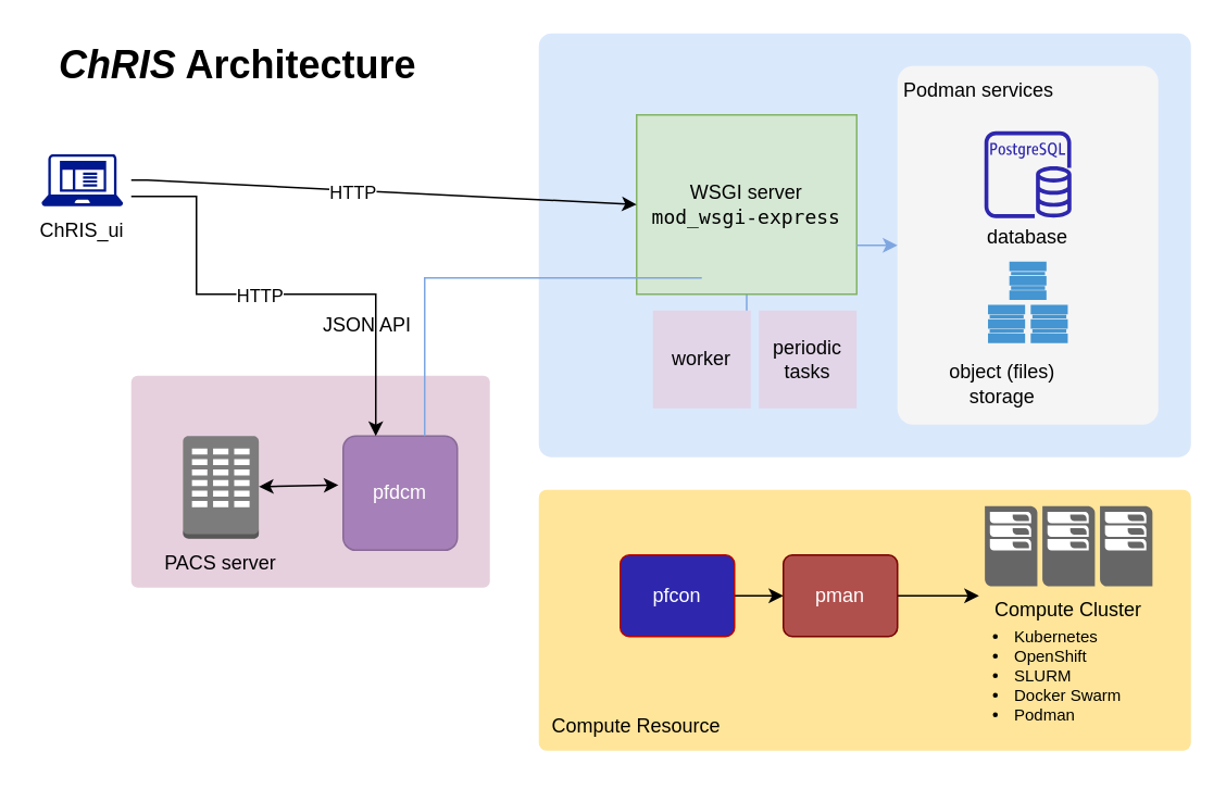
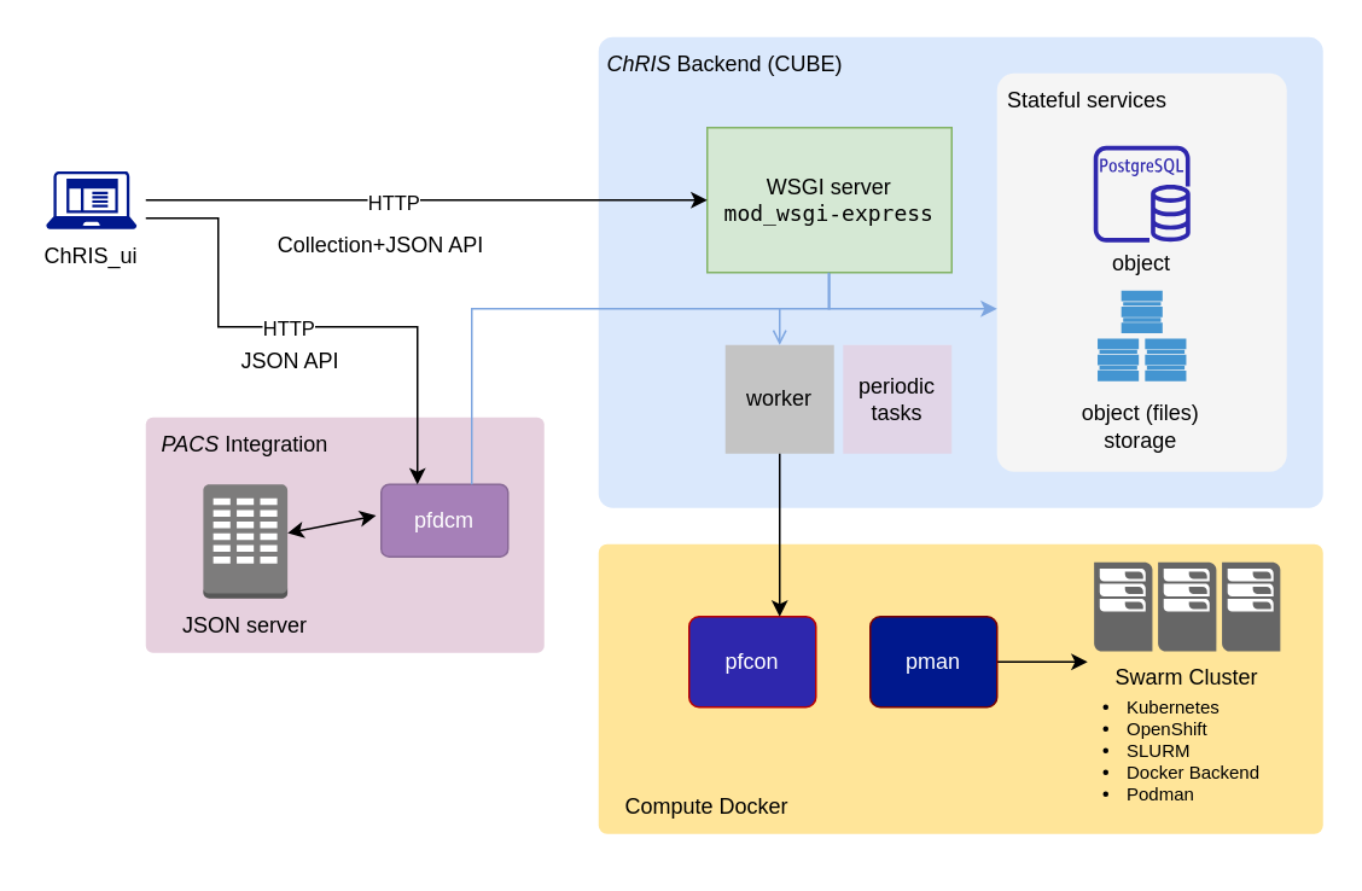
  <mxCell id="0" />
  <mxCell id="1" parent="0" />
  <mxCell id="2" value="" style="rounded=1;whiteSpace=wrap;html=1;arcSize=3;fillColor=#dae8fc;strokeColor=none;" parent="1" vertex="1"><mxGeometry x="330" y="20" width="400" height="260" as="geometry" /></mxCell>
- <mxCell id="3" value="&lt;i&gt;ChRIS&lt;/i&gt; Architecture" style="text;strokeColor=none;fillColor=none;html=1;fontSize=24;fontStyle=1;verticalAlign=middle;align=center;" parent="1" vertex="1"><mxGeometry x="20" y="20" width="250" height="40" as="geometry" /></mxCell>
  <mxCell id="4" value="" style="group" parent="1" vertex="1" connectable="0"><mxGeometry x="550" y="40" width="160" height="220" as="geometry" /></mxCell>
  <mxCell id="5" value="" style="rounded=1;whiteSpace=wrap;html=1;fillColor=#f5f5f5;strokeColor=none;glass=0;shadow=0;arcSize=6;fontColor=#333333;" parent="4" vertex="1"><mxGeometry width="160" height="220" as="geometry" /></mxCell>
- <mxCell id="6" value="Podman services" style="text;html=1;strokeColor=none;fillColor=none;align=center;verticalAlign=middle;whiteSpace=wrap;rounded=0;" parent="4" vertex="1"><mxGeometry width="100" height="30" as="geometry" /></mxCell>
+ <mxCell id="6" value="Stateful services" style="text;html=1;strokeColor=none;fillColor=none;align=center;verticalAlign=middle;whiteSpace=wrap;rounded=0;" parent="4" vertex="1"><mxGeometry width="100" height="30" as="geometry" /></mxCell>
  <mxCell id="7" value="" style="group;fontStyle=4" parent="4" vertex="1" connectable="0"><mxGeometry x="53.333" y="40" width="53.333" height="100" as="geometry" /></mxCell>
  <mxCell id="8" value="" style="sketch=0;outlineConnect=0;fontColor=#232F3E;gradientColor=none;fillColor=#2E27AD;strokeColor=none;dashed=0;verticalLabelPosition=bottom;verticalAlign=top;align=center;html=1;fontSize=12;fontStyle=0;aspect=fixed;pointerEvents=1;shape=mxgraph.aws4.rds_postgresql_instance;" parent="7" vertex="1"><mxGeometry width="53.333" height="53.333" as="geometry" /></mxCell>
- <mxCell id="9" value="database" style="text;html=1;strokeColor=none;fillColor=none;align=center;verticalAlign=middle;whiteSpace=wrap;rounded=0;" parent="4" vertex="1"><mxGeometry x="57.143" y="90" width="45.714" height="30" as="geometry" /></mxCell>
- <mxCell id="10" value="object (files) storage" style="text;html=1;strokeColor=none;fillColor=none;align=center;verticalAlign=middle;whiteSpace=wrap;rounded=0;" parent="4" vertex="1"><mxGeometry x="19.286" y="180" width="91.429" height="30" as="geometry" /></mxCell>
+ <mxCell id="9" value="object" style="text;html=1;strokeColor=none;fillColor=none;align=center;verticalAlign=middle;whiteSpace=wrap;rounded=0;" parent="4" vertex="1"><mxGeometry x="57.143" y="90" width="45.714" height="30" as="geometry" /></mxCell>
+ <mxCell id="10" value="object (files) storage" style="text;html=1;strokeColor=none;fillColor=none;align=center;verticalAlign=middle;whiteSpace=wrap;rounded=0;" parent="4" vertex="1"><mxGeometry x="34.286" y="180" width="91.429" height="30" as="geometry" /></mxCell>
  <mxCell id="11" value="" style="shadow=0;dashed=0;html=1;strokeColor=none;fillColor=#4495D1;labelPosition=center;verticalLabelPosition=bottom;verticalAlign=top;align=center;outlineConnect=0;shape=mxgraph.veeam.storage_cluster;" parent="4" vertex="1"><mxGeometry x="55.53" y="120" width="48.93" height="50" as="geometry" /></mxCell>
+ <mxCell id="12" value="&lt;i&gt;ChRIS&lt;/i&gt; Backend (CUBE)" style="text;html=1;strokeColor=none;fillColor=none;align=center;verticalAlign=middle;whiteSpace=wrap;rounded=0;" parent="1" vertex="1"><mxGeometry x="330" y="20" width="140" height="30" as="geometry" /></mxCell>
  <mxCell id="13" value="" style="shape=image;verticalLabelPosition=bottom;labelBackgroundColor=default;verticalAlign=top;aspect=fixed;imageAspect=0;image=https://upload.wikimedia.org/wikipedia/commons/1/19/Celery_logo.png;" parent="1" vertex="1"><mxGeometry x="338" y="170" width="44" height="44" as="geometry" /></mxCell>
  <mxCell id="14" value="" style="shape=image;verticalLabelPosition=bottom;labelBackgroundColor=default;verticalAlign=top;aspect=fixed;imageAspect=0;image=https://cdn.freebiesupply.com/logos/large/2x/rabbitmq-logo-png-transparent.png;" parent="1" vertex="1"><mxGeometry x="342.99" y="214" width="34.02" height="36" as="geometry" /></mxCell>
  <mxCell id="15" value="" style="edgeStyle=orthogonalEdgeStyle;rounded=0;orthogonalLoop=1;jettySize=auto;html=1;fillColor=#cdeb8b;strokeColor=#7EA6E0;endArrow=open;" parent="1" source="16" target="18" edge="1"><mxGeometry relative="1" as="geometry" /></mxCell>
- <mxCell id="16" value="&lt;div&gt;WSGI server&lt;/div&gt;&lt;div&gt;&lt;font face=&quot;monospace&quot;&gt;mod_wsgi-express&lt;/font&gt;&lt;br&gt;&lt;/div&gt;" style="rounded=1;whiteSpace=wrap;html=1;fillColor=#d5e8d4;strokeColor=#82b366;arcSize=0;" parent="1" vertex="1"><mxGeometry x="390" y="70" width="135" height="110" as="geometry" /></mxCell>
+ <mxCell id="16" value="&lt;div&gt;WSGI server&lt;/div&gt;&lt;div&gt;&lt;font face=&quot;monospace&quot;&gt;mod_wsgi-express&lt;/font&gt;&lt;br&gt;&lt;/div&gt;" style="rounded=1;whiteSpace=wrap;html=1;fillColor=#d5e8d4;strokeColor=#82b366;arcSize=0;" parent="1" vertex="1"><mxGeometry x="390" y="70" width="135" height="80" as="geometry" /></mxCell>
  <mxCell id="17" value="periodic tasks" style="rounded=0;whiteSpace=wrap;html=1;fillColor=#e1d5e7;strokeColor=none;" parent="1" vertex="1"><mxGeometry x="465" y="190" width="60" height="60" as="geometry" /></mxCell>
- <mxCell id="18" value="worker" style="rounded=0;whiteSpace=wrap;html=1;fillColor=#e1d5e7;strokeColor=none;" parent="1" vertex="1"><mxGeometry x="400" y="190" width="60" height="60" as="geometry" /></mxCell>
+ <mxCell id="18" value="worker" style="rounded=0;whiteSpace=wrap;html=1;fillColor=#C4C4C4;strokeColor=none;" parent="1" vertex="1"><mxGeometry x="400" y="190" width="60" height="60" as="geometry" /></mxCell>
  <mxCell id="19" value="" style="group" parent="1" vertex="1" connectable="0"><mxGeometry x="20" y="94" width="60" height="62" as="geometry" /></mxCell>
  <mxCell id="20" value="" style="sketch=0;aspect=fixed;pointerEvents=1;shadow=0;dashed=0;html=1;strokeColor=none;labelPosition=center;verticalLabelPosition=bottom;verticalAlign=top;align=center;fillColor=#00188D;shape=mxgraph.mscae.enterprise.client_application" parent="19" vertex="1"><mxGeometry x="5" width="50" height="32" as="geometry" /></mxCell>
  <mxCell id="21" value="ChRIS_ui" style="text;html=1;strokeColor=none;fillColor=none;align=center;verticalAlign=middle;whiteSpace=wrap;rounded=0;" parent="19" vertex="1"><mxGeometry y="32" width="60" height="30" as="geometry" /></mxCell>
  <mxCell id="22" value="" style="endArrow=classic;html=1;rounded=0;entryX=0;entryY=0.5;entryDx=0;entryDy=0;sourcePerimeterSpacing=0;" parent="1" target="16" edge="1"><mxGeometry width="50" height="50" relative="1" as="geometry"><mxPoint x="80" y="110" as="sourcePoint" /><mxPoint x="830" y="260" as="targetPoint" /><Array as="points"><mxPoint x="90" y="110" /></Array></mxGeometry></mxCell>
  <mxCell id="23" value="HTTP" style="edgeLabel;html=1;align=center;verticalAlign=middle;resizable=0;points=[];" parent="22" vertex="1" connectable="0"><mxGeometry x="-0.125" y="-1" relative="1" as="geometry"><mxPoint as="offset" /></mxGeometry></mxCell>
+ <mxCell id="24" value="Collection+JSON API" style="text;html=1;strokeColor=none;fillColor=none;align=center;verticalAlign=middle;whiteSpace=wrap;rounded=0;" parent="1" vertex="1"><mxGeometry x="140" y="120" width="140" height="30" as="geometry" /></mxCell>
  <mxCell id="25" value="" style="rounded=1;whiteSpace=wrap;html=1;arcSize=3;fillColor=#FFE599;strokeColor=none;" parent="1" vertex="1"><mxGeometry x="330" y="300" width="400" height="160" as="geometry" /></mxCell>
  <mxCell id="26" value="" style="group;strokeColor=none;" parent="1" vertex="1" connectable="0"><mxGeometry x="80" y="230" width="220" height="130" as="geometry" /></mxCell>
  <mxCell id="27" value="" style="rounded=1;whiteSpace=wrap;html=1;arcSize=3;fillColor=#E6D0DE;strokeColor=none;container=0;" parent="26" vertex="1"><mxGeometry width="220" height="130" as="geometry" /></mxCell>
- <mxCell id="29" value="&lt;font color=&quot;#ffffff&quot;&gt;pfdcm&lt;/font&gt;" style="rounded=1;whiteSpace=wrap;html=1;fillColor=#A680B8;strokeColor=#886996;arcSize=11;" parent="26" vertex="1"><mxGeometry x="130" y="37" width="70" height="70" as="geometry" /></mxCell>
+ <mxCell id="28" value="&lt;i&gt;PACS &lt;/i&gt;Integration&lt;i&gt;&lt;br&gt;&lt;/i&gt;" style="text;html=1;strokeColor=none;fillColor=none;align=center;verticalAlign=middle;whiteSpace=wrap;rounded=0;" parent="26" vertex="1"><mxGeometry width="110" height="30" as="geometry" /></mxCell>
+ <mxCell id="29" value="&lt;font color=&quot;#ffffff&quot;&gt;pfdcm&lt;/font&gt;" style="rounded=1;whiteSpace=wrap;html=1;fillColor=#A680B8;strokeColor=#886996;arcSize=11;" parent="26" vertex="1"><mxGeometry x="130" y="37" width="70" height="40" as="geometry" /></mxCell>
  <mxCell id="30" value="" style="group" parent="26" vertex="1" connectable="0"><mxGeometry x="15" y="37" width="80" height="93" as="geometry" /></mxCell>
  <mxCell id="31" value="" style="outlineConnect=0;dashed=0;verticalLabelPosition=bottom;verticalAlign=top;align=center;html=1;shape=mxgraph.aws3.corporate_data_center;fillColor=#7D7C7C;gradientColor=none;" parent="30" vertex="1"><mxGeometry x="16.75" width="46.5" height="63" as="geometry" /></mxCell>
- <mxCell id="32" value="PACS server" style="text;html=1;strokeColor=none;fillColor=none;align=center;verticalAlign=middle;whiteSpace=wrap;rounded=0;" parent="30" vertex="1"><mxGeometry y="63" width="80" height="30" as="geometry" /></mxCell>
+ <mxCell id="32" value="JSON server" style="text;html=1;strokeColor=none;fillColor=none;align=center;verticalAlign=middle;whiteSpace=wrap;rounded=0;" parent="30" vertex="1"><mxGeometry y="63" width="80" height="30" as="geometry" /></mxCell>
  <mxCell id="33" value="" style="endArrow=classic;startArrow=classic;html=1;rounded=0;entryX=-0.041;entryY=0.43;entryDx=0;entryDy=0;entryPerimeter=0;" parent="26" source="31" target="29" edge="1"><mxGeometry width="50" height="50" relative="1" as="geometry"><mxPoint x="700" y="90" as="sourcePoint" /><mxPoint x="750" y="40" as="targetPoint" /></mxGeometry></mxCell>
  <mxCell id="34" value="" style="edgeStyle=orthogonalEdgeStyle;rounded=0;orthogonalLoop=1;jettySize=auto;html=1;startArrow=classic;startFill=1;endArrow=none;endFill=0;" parent="1" source="29" edge="1"><mxGeometry relative="1" as="geometry"><mxPoint x="80" y="120" as="targetPoint" /><Array as="points"><mxPoint x="230" y="180" /><mxPoint x="120" y="180" /><mxPoint x="120" y="120" /></Array></mxGeometry></mxCell>
  <mxCell id="35" value="HTTP" style="edgeLabel;html=1;align=center;verticalAlign=middle;resizable=0;points=[];" parent="34" vertex="1" connectable="0"><mxGeometry x="0.071" relative="1" as="geometry"><mxPoint as="offset" /></mxGeometry></mxCell>
- <mxCell id="36" value="JSON API" style="text;html=1;strokeColor=none;fillColor=none;align=center;verticalAlign=middle;whiteSpace=wrap;rounded=0;" parent="1" vertex="1"><mxGeometry x="195" y="184" width="60" height="30" as="geometry" /></mxCell>
+ <mxCell id="36" value="JSON API" style="text;html=1;strokeColor=none;fillColor=none;align=center;verticalAlign=middle;whiteSpace=wrap;rounded=0;" parent="1" vertex="1"><mxGeometry x="130" y="184" width="60" height="30" as="geometry" /></mxCell>
  <mxCell id="37" value="" style="edgeStyle=orthogonalEdgeStyle;rounded=0;orthogonalLoop=1;jettySize=auto;html=1;endArrow=none;endFill=0;startArrow=classic;startFill=1;fillColor=#cdeb8b;strokeColor=#7EA6E0;" parent="1" source="5" target="16" edge="1"><mxGeometry relative="1" as="geometry"><Array as="points"><mxPoint x="457" y="170" /></Array></mxGeometry></mxCell>
- <mxCell id="38" value="Compute Resource" style="text;html=1;strokeColor=none;fillColor=none;align=center;verticalAlign=middle;whiteSpace=wrap;rounded=0;" parent="1" vertex="1"><mxGeometry x="330" y="430" width="120" height="30" as="geometry" /></mxCell>
+ <mxCell id="38" value="Compute Docker" style="text;html=1;strokeColor=none;fillColor=none;align=center;verticalAlign=middle;whiteSpace=wrap;rounded=0;" parent="1" vertex="1"><mxGeometry x="330" y="430" width="120" height="30" as="geometry" /></mxCell>
  <mxCell id="39" value="" style="group" parent="1" vertex="1" connectable="0"><mxGeometry x="580" y="310" width="150" height="160" as="geometry" /></mxCell>
  <mxCell id="40" value="" style="pointerEvents=1;shadow=0;dashed=0;html=1;strokeColor=none;fillColor=#666666;labelPosition=center;verticalLabelPosition=bottom;verticalAlign=top;align=center;outlineConnect=0;shape=mxgraph.veeam.cluster;" parent="39" vertex="1"><mxGeometry x="23.6" width="102.8" height="49.2" as="geometry" /></mxCell>
- <mxCell id="41" value="&lt;div style=&quot;font-size: 10px;&quot; align=&quot;left&quot;&gt;&lt;ul&gt;&lt;li&gt;&lt;font style=&quot;font-size: 10px;&quot;&gt;Kubernetes&lt;/font&gt;&lt;/li&gt;&lt;li&gt;&lt;font style=&quot;font-size: 10px;&quot;&gt;OpenShift&lt;/font&gt;&lt;/li&gt;&lt;li&gt;&lt;font style=&quot;font-size: 10px;&quot;&gt;SLURM&lt;/font&gt;&lt;/li&gt;&lt;li&gt;&lt;font style=&quot;font-size: 10px;&quot;&gt;Docker Swarm&lt;/font&gt;&lt;/li&gt;&lt;li&gt;&lt;font style=&quot;font-size: 10px;&quot;&gt;Podman&lt;br&gt;&lt;/font&gt;&lt;/li&gt;&lt;/ul&gt;&lt;/div&gt;&lt;div style=&quot;font-size: 10px;&quot; align=&quot;left&quot;&gt;&lt;font style=&quot;font-size: 10px;&quot;&gt;&lt;br&gt;&lt;/font&gt;&lt;/div&gt;" style="text;html=1;strokeColor=none;fillColor=none;align=left;verticalAlign=middle;whiteSpace=wrap;rounded=0;" parent="39" vertex="1"><mxGeometry y="60" width="150" height="100" as="geometry" /></mxCell>
- <mxCell id="42" value="Compute Cluster" style="text;html=1;strokeColor=none;fillColor=none;align=center;verticalAlign=middle;whiteSpace=wrap;rounded=0;" parent="39" vertex="1"><mxGeometry x="24.6" y="49.2" width="100" height="30" as="geometry" /></mxCell>
- <mxCell id="43" value="" style="edgeStyle=orthogonalEdgeStyle;rounded=0;orthogonalLoop=1;jettySize=auto;html=1;strokeColor=#000000;" parent="1" source="44" target="46" edge="1"><mxGeometry relative="1" as="geometry" /></mxCell>
+ <mxCell id="41" value="&lt;div style=&quot;font-size: 10px;&quot; align=&quot;left&quot;&gt;&lt;ul&gt;&lt;li&gt;&lt;font style=&quot;font-size: 10px;&quot;&gt;Kubernetes&lt;/font&gt;&lt;/li&gt;&lt;li&gt;&lt;font style=&quot;font-size: 10px;&quot;&gt;OpenShift&lt;/font&gt;&lt;/li&gt;&lt;li&gt;&lt;font style=&quot;font-size: 10px;&quot;&gt;SLURM&lt;/font&gt;&lt;/li&gt;&lt;li&gt;&lt;font style=&quot;font-size: 10px;&quot;&gt;Docker Backend&lt;/font&gt;&lt;/li&gt;&lt;li&gt;&lt;font style=&quot;font-size: 10px;&quot;&gt;Podman&lt;br&gt;&lt;/font&gt;&lt;/li&gt;&lt;/ul&gt;&lt;/div&gt;&lt;div style=&quot;font-size: 10px;&quot; align=&quot;left&quot;&gt;&lt;font style=&quot;font-size: 10px;&quot;&gt;&lt;br&gt;&lt;/font&gt;&lt;/div&gt;" style="text;html=1;strokeColor=none;fillColor=none;align=left;verticalAlign=middle;whiteSpace=wrap;rounded=0;" parent="39" vertex="1"><mxGeometry y="60" width="150" height="100" as="geometry" /></mxCell>
+ <mxCell id="42" value="Swarm Cluster" style="text;html=1;strokeColor=none;fillColor=none;align=center;verticalAlign=middle;whiteSpace=wrap;rounded=0;" parent="39" vertex="1"><mxGeometry x="24.6" y="49.2" width="100" height="30" as="geometry" /></mxCell>
  <mxCell id="44" value="&lt;font color=&quot;#ffffff&quot;&gt;pfcon&lt;/font&gt;" style="rounded=1;whiteSpace=wrap;html=1;fillColor=#2e27ad;strokeColor=#BA0000;arcSize=11;" parent="1" vertex="1"><mxGeometry x="380" y="340" width="70" height="50" as="geometry" /></mxCell>
  <mxCell id="45" value="" style="edgeStyle=orthogonalEdgeStyle;rounded=0;orthogonalLoop=1;jettySize=auto;html=1;strokeColor=#000000;" parent="1" source="46" edge="1"><mxGeometry relative="1" as="geometry"><mxPoint x="600" y="365" as="targetPoint" /><Array as="points"><mxPoint x="590" y="365" /><mxPoint x="590" y="365" /></Array></mxGeometry></mxCell>
- <mxCell id="46" value="&lt;font color=&quot;#ffffff&quot;&gt;pman&lt;/font&gt;" style="rounded=1;whiteSpace=wrap;html=1;fillColor=#B0504D;strokeColor=#780000;arcSize=11;" parent="1" vertex="1"><mxGeometry x="480" y="340" width="70" height="50" as="geometry" /></mxCell>
+ <mxCell id="46" value="&lt;font color=&quot;#ffffff&quot;&gt;pman&lt;/font&gt;" style="rounded=1;whiteSpace=wrap;html=1;fillColor=#00188d;strokeColor=#780000;arcSize=11;" parent="1" vertex="1"><mxGeometry x="480" y="340" width="70" height="50" as="geometry" /></mxCell>
+ <mxCell id="47" value="" style="edgeStyle=orthogonalEdgeStyle;rounded=0;orthogonalLoop=1;jettySize=auto;html=1;strokeColor=#000000;" parent="1" source="18" target="44" edge="1"><mxGeometry relative="1" as="geometry"><Array as="points"><mxPoint x="430" y="320" /><mxPoint x="430" y="320" /></Array></mxGeometry></mxCell>
  <mxCell id="48" value="" style="edgeStyle=orthogonalEdgeStyle;rounded=0;orthogonalLoop=1;jettySize=auto;html=1;strokeColor=#7EA6E0;endArrow=none;endFill=0;" edge="1" parent="1" source="29"><mxGeometry relative="1" as="geometry"><mxPoint x="430" y="170" as="targetPoint" /><Array as="points"><mxPoint x="260" y="170" /></Array></mxGeometry></mxCell>
